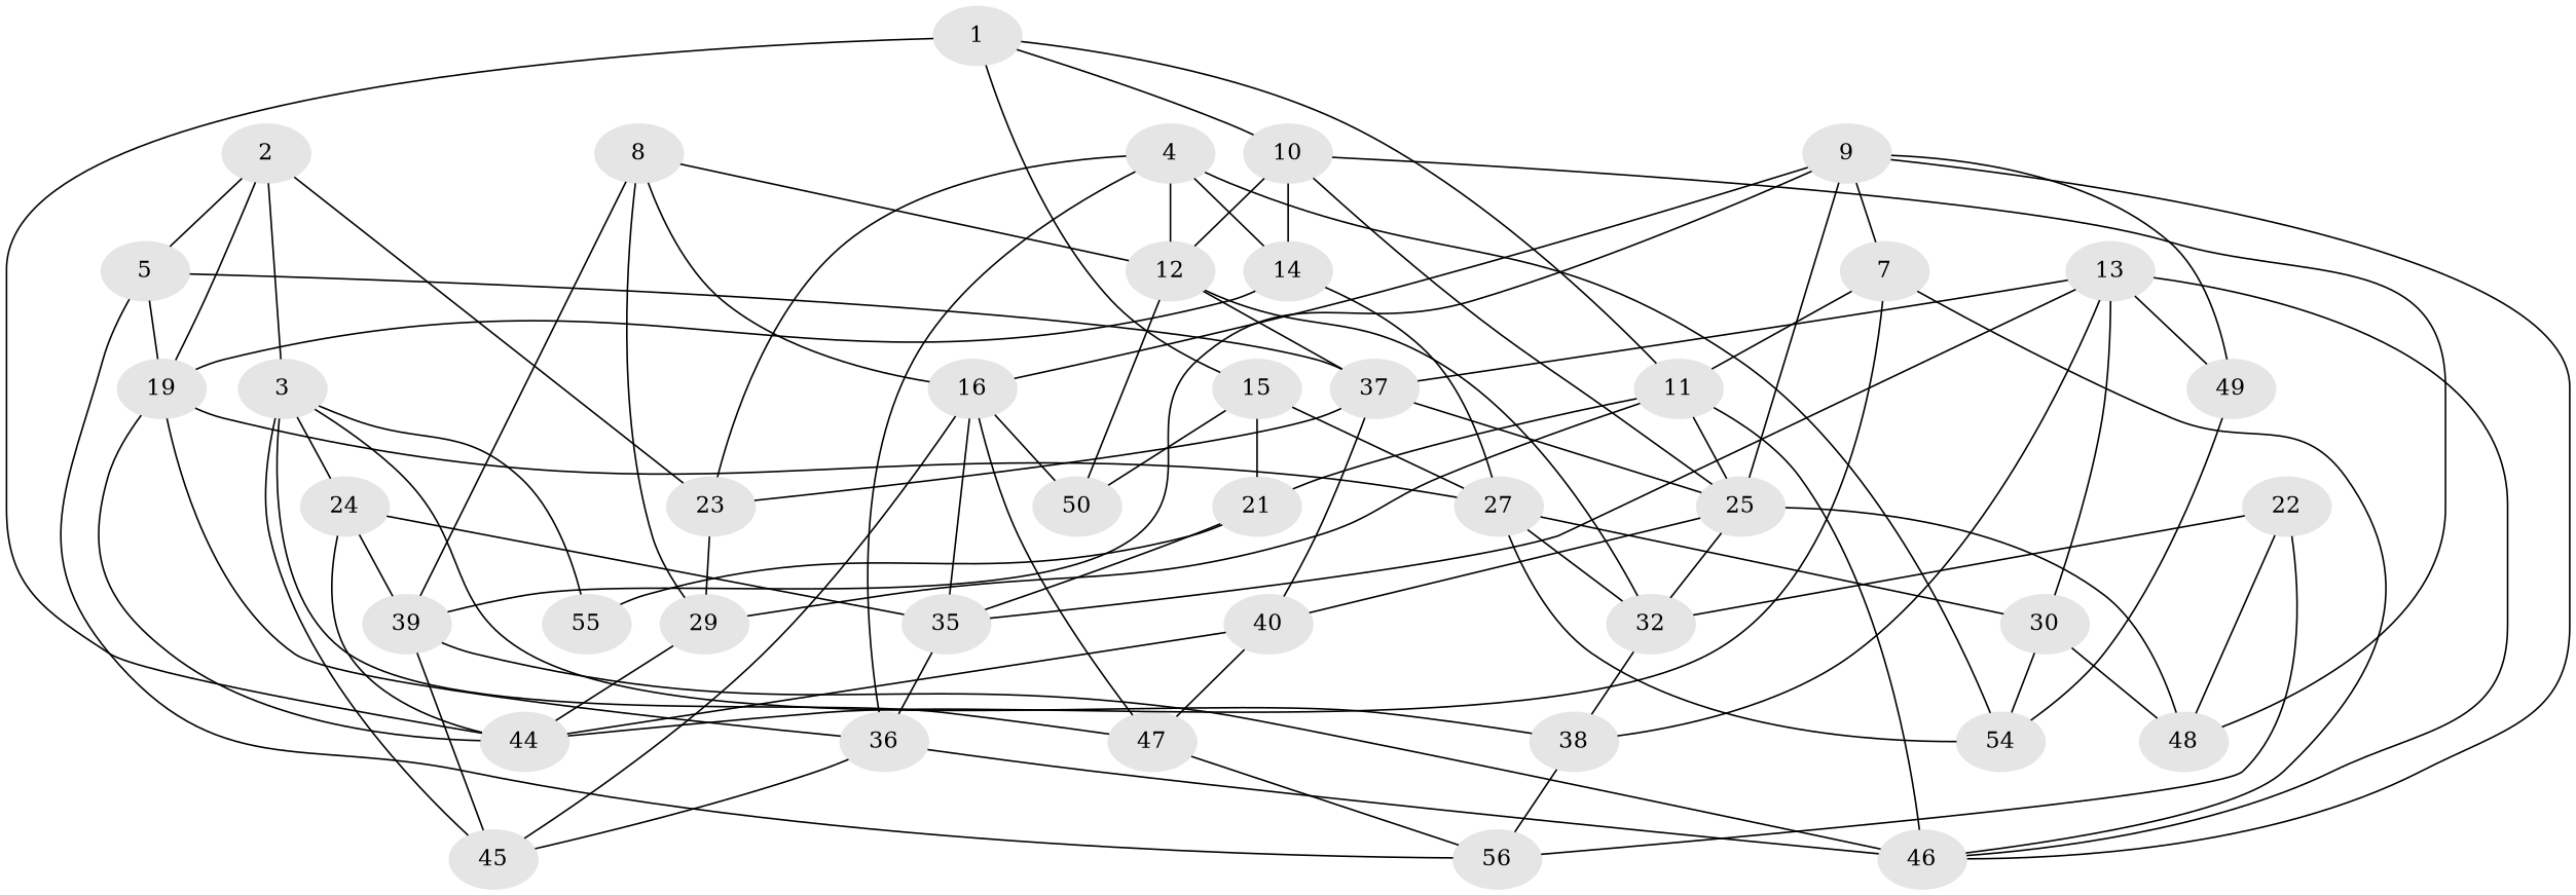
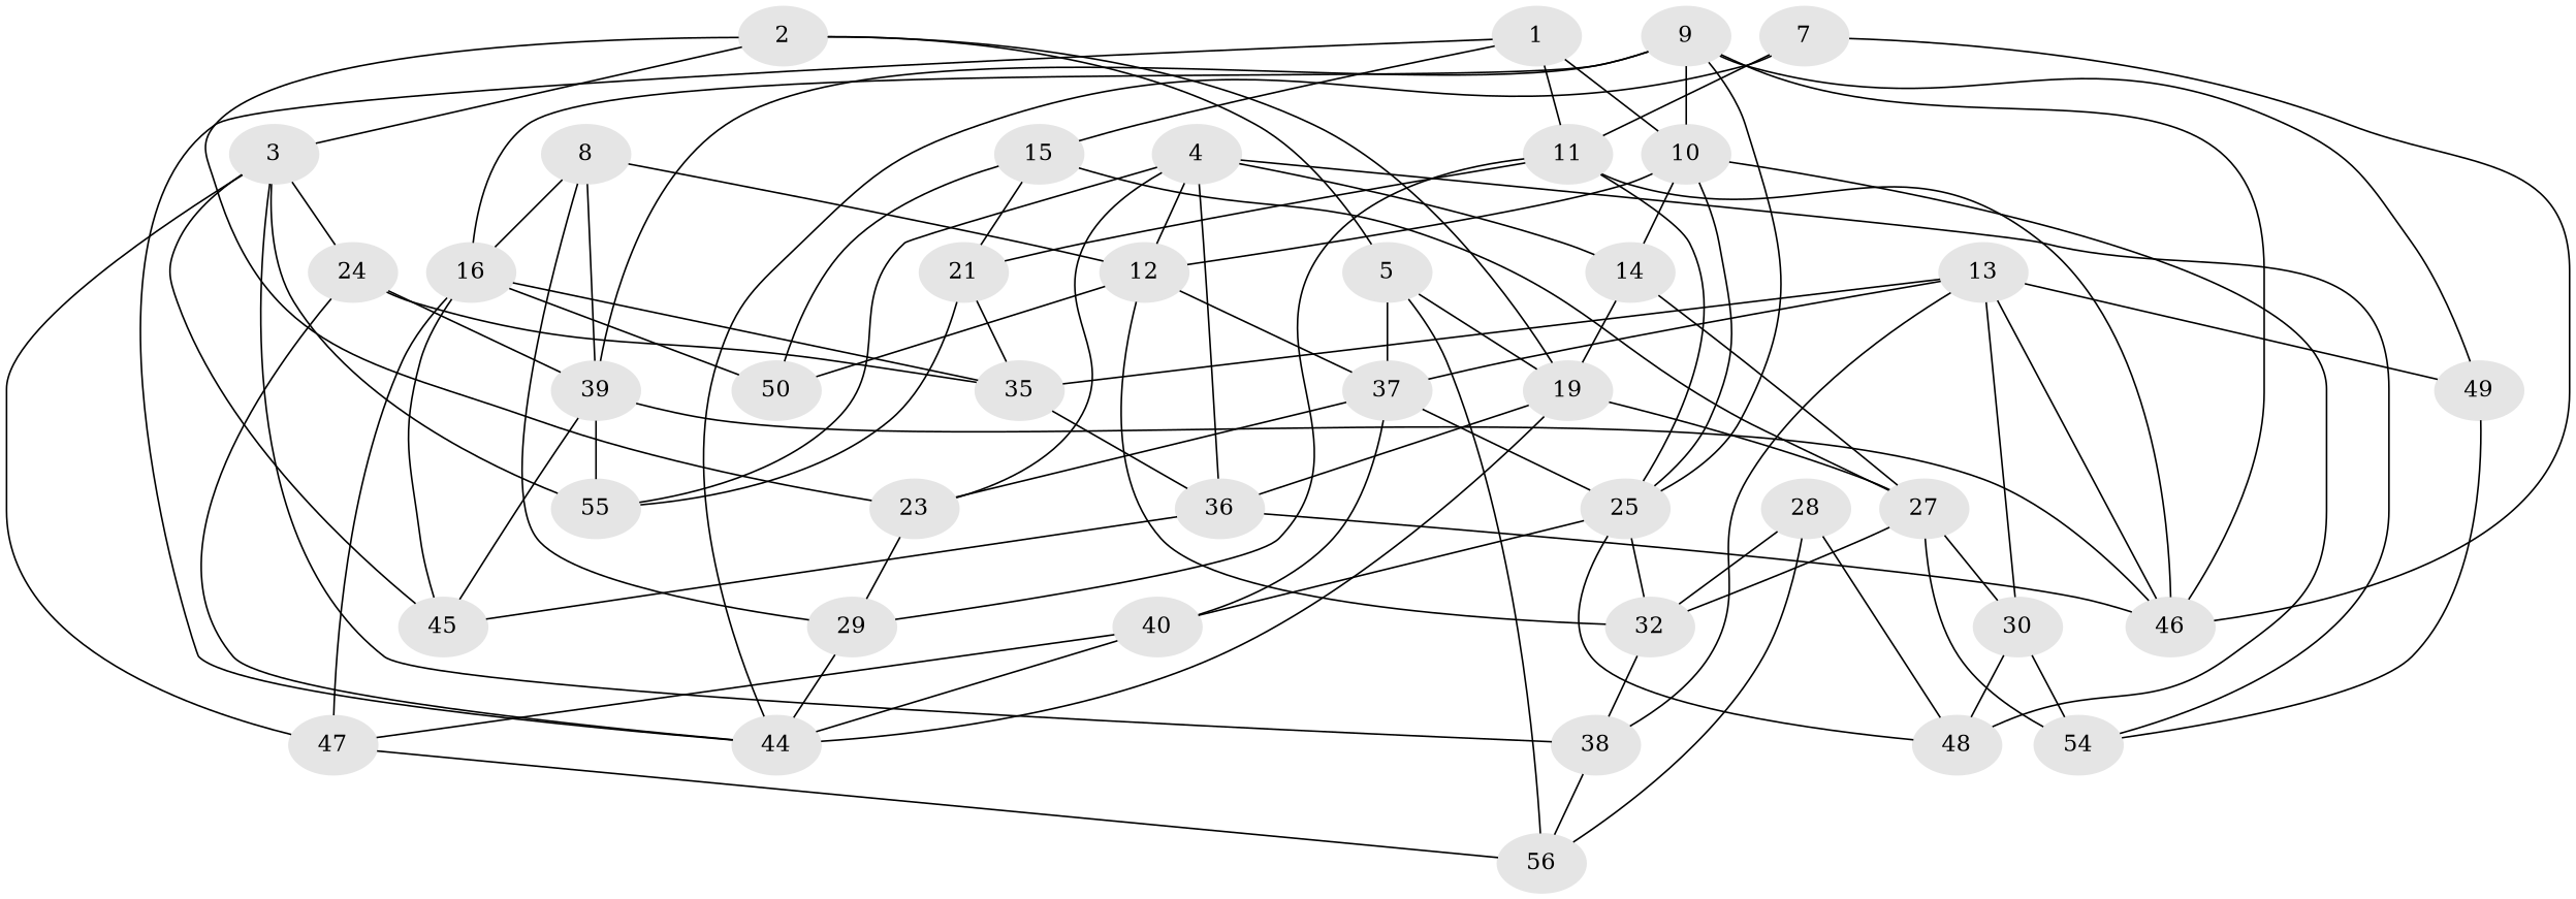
  graph {
    node [color=gray90 style=filled]
    10 [super="+37"]
    12 [super="+57"]
    14
    25 [super="+42"]
    48
    1
    11 [super="+21"]
    15
    44 [super="+53"]
    46 [super="+60"]
    29
    n12 [label=21]
    50
    27 [super="+41"]
    3 [super="+51"]
    24
    38
    45
    47
    55
    2
    5
    19 [super="+20"]
    23
    n25 [label=37 super="+43"]
    56
    36
    39 [super="+58"]
    35 [super="+59"]
    4 [super="+6"]
    54
    32 [super="+34"]
    40
    7
    8 [super="+31"]
    16 [super="+22"]
    9 [super="+18"]
    49
-   28 [label=22]
+   28
    13 [super="+33"]
    30
    10 -- 12
    10 -- 14
    10 -- 25
    10 -- 48
    12 -- 50
    12 -- n25
    12 -- 32
    14 -- 27
    14 -- 19
    25 -- 48
    25 -- 32
    25 -- 40
    1 -- 10
    1 -- 11
    1 -- 15
    1 -- 44
    11 -- 25
    11 -- 46
    11 -- 29
    11 -- n12
    15 -- n12
    15 -- 50
    15 -- 27
    29 -- 44
    n12 -- 55
    n12 -- 35
    27 -- 54
    27 -- 32
    27 -- 30
    3 -- 24
    3 -- 38
    3 -- 45
    3 -- 47
    3 -- 55
    24 -- 44
    24 -- 39
    24 -- 35
    38 -- 56
    47 -- 56
    2 -- 3
    2 -- 5
    2 -- 19
    2 -- 23
    5 -- 19
    5 -- n25
    5 -- 56
    19 -- 44
    19 -- 27
    19 -- 36
    23 -- 29
    n25 -- 25
    n25 -- 23
    n25 -- 40
    36 -- 46
    36 -- 45
    39 -- 46
    39 -- 45
+   39 -- 55
    35 -- 36
    4 -- 12
    4 -- 14
+   4 -- 55
    4 -- 23
    4 -- 36
    4 -- 54
    32 -- 38
    40 -- 44
    40 -- 47
    7 -- 11
    7 -- 44
    7 -- 46
    8 -- 12
    8 -- 29
    8 -- 39
    8 -- 16
    16 -- 50
    16 -- 45
    16 -- 47
    16 -- 35
-   9 -- 7
+   9 -- 10
    9 -- 25
    9 -- 46
    9 -- 39
    9 -- 16
    9 -- 49
    49 -- 54
    28 -- 48
    28 -- 56
    28 -- 32
    13 -- 46
    13 -- 38
    13 -- n25
    13 -- 35
    13 -- 49
    13 -- 30
    30 -- 48
    30 -- 54
  }
